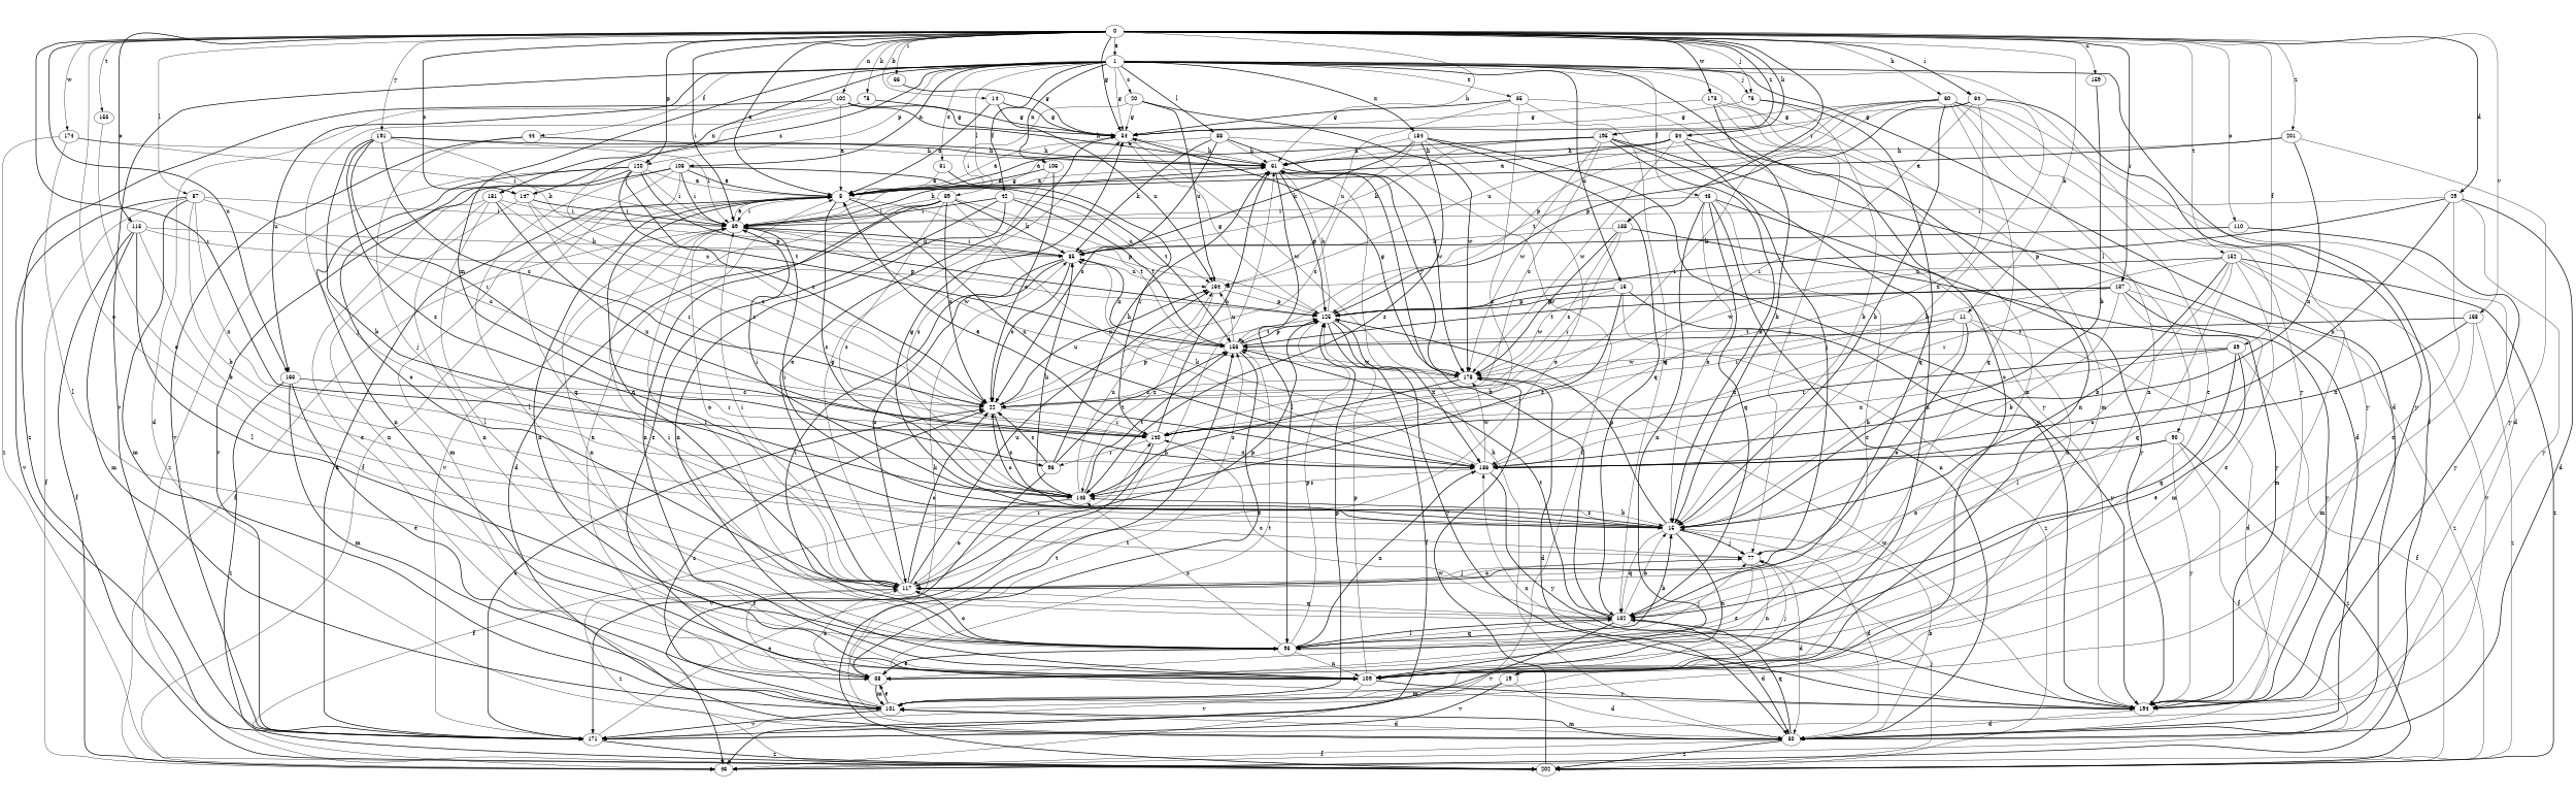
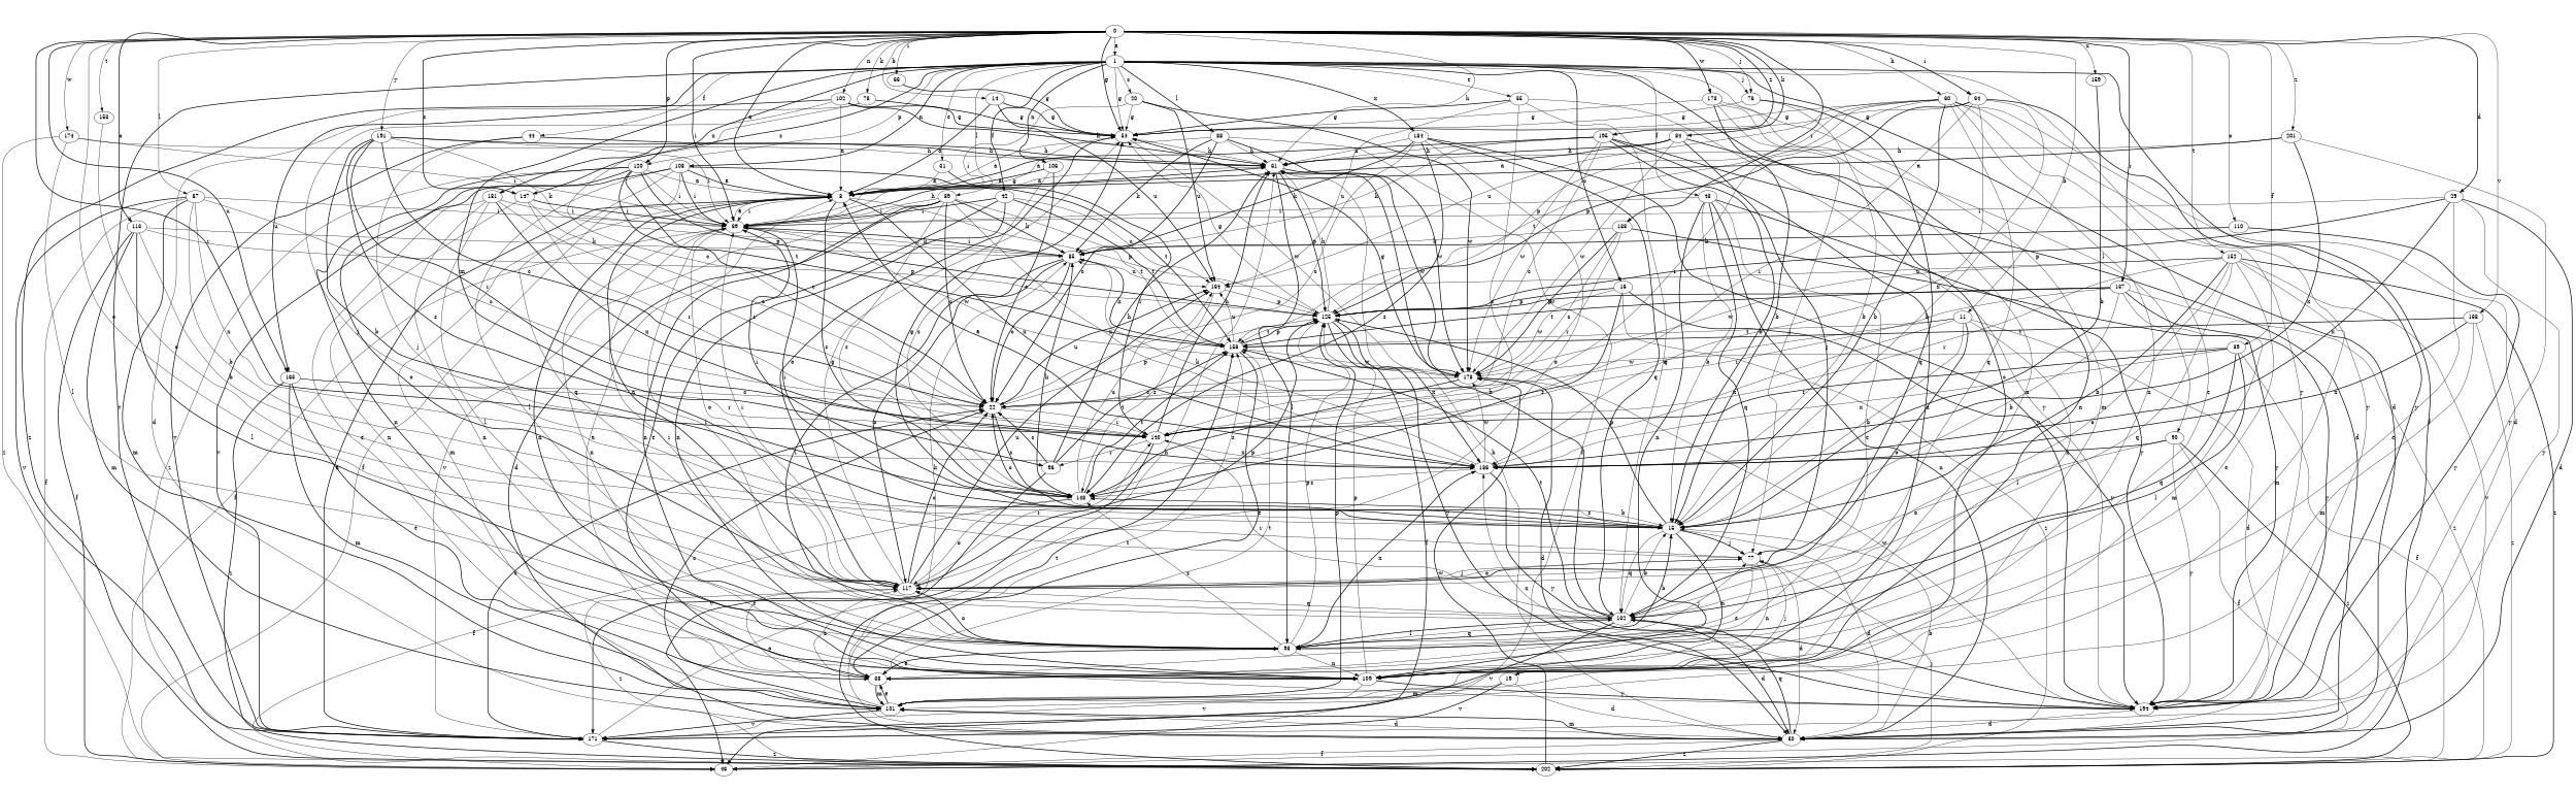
  strict digraph {
    edge [style=solid]
    0
    1
    8
    11
    14
    29
    39
    54
    60
    61
    64
    66
    69
    76
    78
    84
    87
    102
    110
    113
    117
    120
    137
    138
    140
    147
    152
    153
    159
    163
    168
    173
    174
    191
    195
    201
    16
    19
    20
    30
    31
    35
    42
    43
    44
    46
    88
    89
    90
    96
    106
    108
    171
    181
    184
    194
    101
    109
    125
    148
    186
    15
    22
    93
    156
    164
    38
    132
    178
    85
    77
    202
    0 -> 1 [label=a]
    0 -> 8 [label=a style=bold]
    0 -> 11 [label=b]
    0 -> 14 [label=b]
    0 -> 29 [label=d style=bold]
    0 -> 39 [label=f]
    0 -> 54 [label=g style=bold]
    0 -> 60 [label=h]
    0 -> 61 [label=h]
    0 -> 64 [label=i style=bold]
    0 -> 66 [label=i]
    0 -> 69 [label=i style=bold]
    0 -> 76 [label=j]
    0 -> 78 [label=k]
    0 -> 84 [label=k style=bold]
    0 -> 87 [label=l]
    0 -> 102 [label=n]
    0 -> 110 [label=o]
    0 -> 113 [label=o style=bold]
    0 -> 117 [label=o]
    0 -> 120 [label=p style=bold]
    0 -> 137 [label=r style=bold]
    0 -> 138 [label=r style=bold]
    0 -> 140 [label=r style=bold]
    0 -> 147 [label=s style=bold]
    0 -> 152 [label=t]
    0 -> 153 [label=t]
    0 -> 159 [label=u]
    0 -> 163 [label=u style=bold]
    0 -> 168 [label=v]
    0 -> 173 [label=w style=bold]
    0 -> 174 [label=w]
    0 -> 191 [label=y]
    0 -> 195 [label=z style=bold]
    0 -> 201 [label=z]
    1 -> 54 [label=g]
    1 -> 76 [label=j]
    1 -> 120 [label=p]
    1 -> 147 [label=s style=bold]
    1 -> 163 [label=u style=bold]
    1 -> 16 [label=c style=bold]
    1 -> 19 [label=c style=bold]
    1 -> 20 [label=c]
    1 -> 30 [label=d style=bold]
    1 -> 31 [label=e]
    1 -> 35 [label=e]
    1 -> 42 [label=f style=bold]
    1 -> 43 [label=f]
    1 -> 44 [label=f]
    1 -> 46 [label=f style=bold]
    1 -> 88 [label=l style=bold]
    1 -> 89 [label=l]
    1 -> 90 [label=l]
    1 -> 96 [label=m style=bold]
    1 -> 106 [label=n style=bold]
    1 -> 108 [label=n style=bold]
    1 -> 171 [label=v style=bold]
    1 -> 181 [label=x style=bold]
    1 -> 184 [label=x style=bold]
    1 -> 194 [label=y]
    8 -> 69 [label=i]
    8 -> 101 [label=m]
    8 -> 109 [label=n style=bold]
    8 -> 125 [label=p]
    8 -> 148 [label=s style=bold]
    8 -> 186 [label=x style=bold]
    11 -> 117 [label=o style=bold]
    11 -> 30 [label=d]
    11 -> 186 [label=x]
    11 -> 15 [label=b]
    11 -> 22 [label=c]
    11 -> 93 [label=l]
    11 -> 156 [label=t]
    14 -> 8 [label=a style=bold]
    14 -> 54 [label=g style=bold]
    14 -> 164 [label=u style=bold]
    29 -> 69 [label=i]
    29 -> 30 [label=d style=bold]
    29 -> 194 [label=y]
    29 -> 125 [label=p style=bold]
    29 -> 186 [label=x style=bold]
    29 -> 38 [label=e]
    39 -> 140 [label=r style=bold]
    39 -> 46 [label=f]
    39 -> 186 [label=x]
-   39 -> 93 [label=e style=bold]
+   39 -> 93 [label=l style=bold]
    39 -> 132 [label=q style=bold]
    39 -> 178 [label=w]
    54 -> 61 [label=h]
    54 -> 117 [label=o style=bold]
    54 -> 178 [label=w]
    60 -> 54 [label=g]
    60 -> 140 [label=r]
    60 -> 30 [label=d]
    60 -> 194 [label=y]
    60 -> 109 [label=n]
    60 -> 125 [label=p]
    60 -> 15 [label=b style=bold]
    60 -> 156 [label=t]
    60 -> 164 [label=u]
    60 -> 38 [label=e]
    60 -> 132 [label=q]
    61 -> 8 [label=a]
    61 -> 125 [label=p style=bold]
    61 -> 93 [label=l style=bold]
-   61 -> 178 [label=y style=bold]
+   61 -> 178 [label=w style=bold]
    64 -> 54 [label=g]
    64 -> 140 [label=r]
    64 -> 194 [label=y style=bold]
    64 -> 125 [label=p style=bold]
    64 -> 186 [label=x]
    64 -> 15 [label=b]
    66 -> 54 [label=g style=bold]
    69 -> 8 [label=a]
    69 -> 54 [label=g]
    69 -> 61 [label=h style=bold]
    69 -> 117 [label=o]
    69 -> 46 [label=f]
    69 -> 109 [label=n]
    69 -> 178 [label=w]
    69 -> 85 [label=k]
    76 -> 54 [label=g]
    76 -> 15 [label=b]
    76 -> 132 [label=q style=bold]
    78 -> 54 [label=g style=bold]
    78 -> 30 [label=d]
    78 -> 22 [label=c]
    84 -> 8 [label=a style=bold]
    84 -> 61 [label=h style=bold]
    84 -> 109 [label=n style=bold]
    84 -> 178 [label=w]
    84 -> 77 [label=j style=bold]
    87 -> 69 [label=i]
    87 -> 46 [label=f]
    87 -> 171 [label=v style=bold]
    87 -> 101 [label=m style=bold]
    87 -> 186 [label=x]
    87 -> 15 [label=b]
    87 -> 22 [label=c]
    102 -> 8 [label=a]
    102 -> 54 [label=g style=bold]
    102 -> 61 [label=h style=bold]
    102 -> 77 [label=j]
    102 -> 202 [label=z style=bold]
    110 -> 194 [label=y style=bold]
    110 -> 85 [label=k style=bold]
    113 -> 46 [label=f style=bold]
    113 -> 101 [label=m style=bold]
    113 -> 125 [label=p]
    113 -> 15 [label=b]
    113 -> 93 [label=l style=bold]
    113 -> 85 [label=k]
    117 -> 8 [label=a style=bold]
    117 -> 54 [label=g]
    117 -> 69 [label=i]
    117 -> 140 [label=r]
    117 -> 125 [label=p style=bold]
    117 -> 22 [label=c style=bold]
    117 -> 164 [label=u style=bold]
    117 -> 132 [label=q]
    117 -> 77 [label=j]
    117 -> 202 [label=z]
    120 -> 8 [label=a]
    120 -> 69 [label=i]
    120 -> 117 [label=o style=bold]
    120 -> 109 [label=n style=bold]
    120 -> 125 [label=p style=bold]
    120 -> 22 [label=c style=bold]
    120 -> 156 [label=t style=bold]
    120 -> 202 [label=z]
    137 -> 140 [label=r]
    137 -> 194 [label=y style=bold]
    137 -> 101 [label=m]
    137 -> 125 [label=p style=bold]
    137 -> 15 [label=b]
    137 -> 156 [label=t style=bold]
    137 -> 202 [label=z]
    138 -> 140 [label=r]
    138 -> 194 [label=y style=bold]
    138 -> 22 [label=c]
    138 -> 178 [label=w style=bold]
    138 -> 85 [label=k]
    140 -> 61 [label=h style=bold]
    140 -> 46 [label=f style=bold]
    140 -> 96 [label=r]
    140 -> 186 [label=x]
    147 -> 69 [label=i style=bold]
    147 -> 140 [label=r]
    147 -> 109 [label=n]
    147 -> 22 [label=c]
    152 -> 117 [label=o]
    152 -> 140 [label=r]
    152 -> 171 [label=v]
    152 -> 101 [label=m]
    152 -> 15 [label=b style=bold]
    152 -> 164 [label=u]
    152 -> 38 [label=e]
    152 -> 132 [label=q]
    152 -> 178 [label=w]
    152 -> 202 [label=z style=bold]
    153 -> 117 [label=o]
    159 -> 15 [label=b style=bold]
    163 -> 140 [label=r]
    163 -> 101 [label=m style=bold]
    163 -> 22 [label=c]
    163 -> 38 [label=e style=bold]
    163 -> 202 [label=z style=bold]
    168 -> 101 [label=m]
    168 -> 186 [label=x style=bold]
    168 -> 156 [label=t style=bold]
    168 -> 202 [label=z]
    173 -> 54 [label=g]
    173 -> 101 [label=m]
    173 -> 109 [label=n]
    173 -> 15 [label=b style=bold]
    173 -> 77 [label=j]
    174 -> 61 [label=h]
    174 -> 69 [label=i]
    174 -> 93 [label=l]
    174 -> 202 [label=z]
    191 -> 61 [label=h style=bold]
    191 -> 69 [label=i]
    191 -> 140 [label=r style=bold]
    191 -> 148 [label=s style=bold]
    191 -> 15 [label=b style=bold]
    191 -> 22 [label=c style=bold]
    191 -> 85 [label=k]
    195 -> 8 [label=a style=bold]
    195 -> 61 [label=h]
    195 -> 30 [label=d style=bold]
    195 -> 109 [label=n style=bold]
    195 -> 15 [label=b style=bold]
    195 -> 22 [label=c]
    195 -> 178 [label=w]
    195 -> 85 [label=k]
    201 -> 8 [label=a style=bold]
    201 -> 61 [label=h]
    201 -> 194 [label=y]
    201 -> 186 [label=x style=bold]
    16 -> 194 [label=y style=bold]
    16 -> 125 [label=p style=bold]
    16 -> 148 [label=s style=bold]
    16 -> 178 [label=w]
    16 -> 202 [label=z]
    19 -> 30 [label=d]
    19 -> 171 [label=v style=bold]
    19 -> 101 [label=m]
    20 -> 54 [label=g]
    20 -> 69 [label=i]
    20 -> 164 [label=u style=bold]
    20 -> 178 [label=w style=bold]
    30 -> 61 [label=h]
    30 -> 46 [label=f]
    30 -> 101 [label=m style=bold]
    30 -> 15 [label=b]
    30 -> 156 [label=t]
    30 -> 132 [label=q style=bold]
    30 -> 202 [label=z style=bold]
    31 -> 8 [label=a]
    31 -> 140 [label=r style=bold]
    35 -> 54 [label=g style=bold]
    35 -> 194 [label=y]
    35 -> 148 [label=s]
    35 -> 164 [label=u]
    35 -> 132 [label=q]
    42 -> 69 [label=i style=bold]
    42 -> 109 [label=n style=bold]
    42 -> 156 [label=t style=bold]
    42 -> 164 [label=u]
    42 -> 38 [label=e style=bold]
    43 -> 69 [label=i]
    43 -> 30 [label=n style=bold]
    43 -> 194 [label=y style=bold]
    43 -> 109 [label=n style=bold]
    43 -> 15 [label=b]
    43 -> 38 [label=e]
    43 -> 132 [label=q style=bold]
    44 -> 61 [label=h style=bold]
    44 -> 171 [label=v style=bold]
    44 -> 77 [label=j]
    88 -> 8 [label=a]
    88 -> 61 [label=h]
    88 -> 46 [label=f]
    88 -> 22 [label=c style=bold]
    88 -> 178 [label=w style=bold]
    88 -> 85 [label=k style=bold]
    89 -> 69 [label=i]
    89 -> 30 [label=d style=bold]
    89 -> 171 [label=v]
    89 -> 109 [label=n style=bold]
    89 -> 148 [label=s]
    89 -> 186 [label=x]
    89 -> 22 [label=c style=bold]
    89 -> 156 [label=t]
    89 -> 85 [label=k style=bold]
    90 -> 117 [label=o]
    90 -> 46 [label=f]
    90 -> 194 [label=y]
    90 -> 186 [label=x style=bold]
    90 -> 202 [label=z style=bold]
    96 -> 61 [label=h style=bold]
    96 -> 171 [label=v style=bold]
    96 -> 22 [label=c style=bold]
    96 -> 156 [label=t style=bold]
    106 -> 8 [label=a style=bold]
    106 -> 148 [label=s]
    106 -> 22 [label=c style=bold]
    108 -> 8 [label=a style=bold]
    108 -> 69 [label=i style=bold]
    108 -> 46 [label=f]
    108 -> 171 [label=v style=bold]
    108 -> 93 [label=l]
    108 -> 156 [label=t style=bold]
    108 -> 132 [label=q]
    171 -> 8 [label=a style=bold]
    171 -> 61 [label=h]
    171 -> 22 [label=c style=bold]
    171 -> 202 [label=z style=bold]
    181 -> 69 [label=i]
    181 -> 140 [label=r]
    181 -> 109 [label=n]
    181 -> 186 [label=x style=bold]
    181 -> 93 [label=l]
    181 -> 38 [label=e]
    184 -> 61 [label=h]
    184 -> 117 [label=o]
    184 -> 194 [label=y style=bold]
    184 -> 148 [label=s style=bold]
    184 -> 22 [label=c]
    184 -> 132 [label=q style=bold]
    184 -> 85 [label=k style=bold]
    194 -> 30 [label=d]
    194 -> 186 [label=x]
    194 -> 156 [label=t]
    194 -> 178 [label=w]
    101 -> 117 [label=o]
    101 -> 30 [label=d]
    101 -> 171 [label=v style=bold]
    101 -> 125 [label=p style=bold]
    101 -> 22 [label=c style=bold]
    101 -> 38 [label=e style=bold]
    109 -> 171 [label=v]
    109 -> 194 [label=y style=bold]
    109 -> 125 [label=p]
    109 -> 77 [label=j]
    125 -> 54 [label=g]
    125 -> 61 [label=h]
    125 -> 46 [label=f style=bold]
    125 -> 194 [label=y style=bold]
    125 -> 186 [label=x style=bold]
    125 -> 156 [label=t]
    148 -> 69 [label=i style=bold]
    148 -> 117 [label=o]
    148 -> 46 [label=f]
    148 -> 15 [label=b]
    148 -> 156 [label=t style=bold]
    148 -> 164 [label=u]
    148 -> 85 [label=k style=bold]
    186 -> 8 [label=a style=bold]
    186 -> 194 [label=y style=bold]
    186 -> 148 [label=s]
    186 -> 178 [label=w]
    186 -> 85 [label=k]
    15 -> 54 [label=g style=bold]
    15 -> 69 [label=i style=bold]
    15 -> 30 [label=d]
    15 -> 109 [label=n style=bold]
    15 -> 125 [label=p style=bold]
    15 -> 148 [label=s]
    15 -> 22 [label=c style=bold]
    15 -> 132 [label=q]
    15 -> 77 [label=j style=bold]
    22 -> 140 [label=r]
    22 -> 125 [label=p]
    22 -> 148 [label=s style=bold]
    22 -> 164 [label=u style=bold]
    93 -> 69 [label=i]
    93 -> 117 [label=o style=bold]
    93 -> 109 [label=n]
    93 -> 125 [label=p]
    93 -> 148 [label=s]
    93 -> 186 [label=x style=bold]
    93 -> 15 [label=b style=bold]
    93 -> 38 [label=e style=bold]
    93 -> 132 [label=q]
    93 -> 77 [label=j]
    156 -> 125 [label=p style=bold]
    156 -> 164 [label=u]
    156 -> 38 [label=e style=bold]
    156 -> 178 [label=w]
    156 -> 85 [label=k style=bold]
    164 -> 125 [label=p]
    164 -> 148 [label=s]
    38 -> 8 [label=a]
    38 -> 117 [label=o]
    38 -> 101 [label=m style=bold]
    38 -> 85 [label=k]
    132 -> 61 [label=h style=bold]
    132 -> 69 [label=i]
-   132 -> 140 [label=c]
+   132 -> 140 [label=r]
    132 -> 30 [label=d style=bold]
    132 -> 171 [label=v style=bold]
    132 -> 15 [label=b]
    132 -> 93 [label=l style=bold]
    132 -> 156 [label=t style=bold]
    178 -> 54 [label=g style=bold]
    178 -> 30 [label=d style=bold]
    178 -> 148 [label=s style=bold]
    178 -> 22 [label=c]
    85 -> 69 [label=i style=bold]
    85 -> 117 [label=o style=bold]
    85 -> 22 [label=c style=bold]
    85 -> 93 [label=l style=bold]
    85 -> 164 [label=u]
    77 -> 117 [label=o]
    77 -> 30 [label=d]
    77 -> 109 [label=n]
    77 -> 38 [label=e]
    202 -> 156 [label=t style=bold]
    202 -> 178 [label=w style=bold]
    202 -> 77 [label=j]
  }
